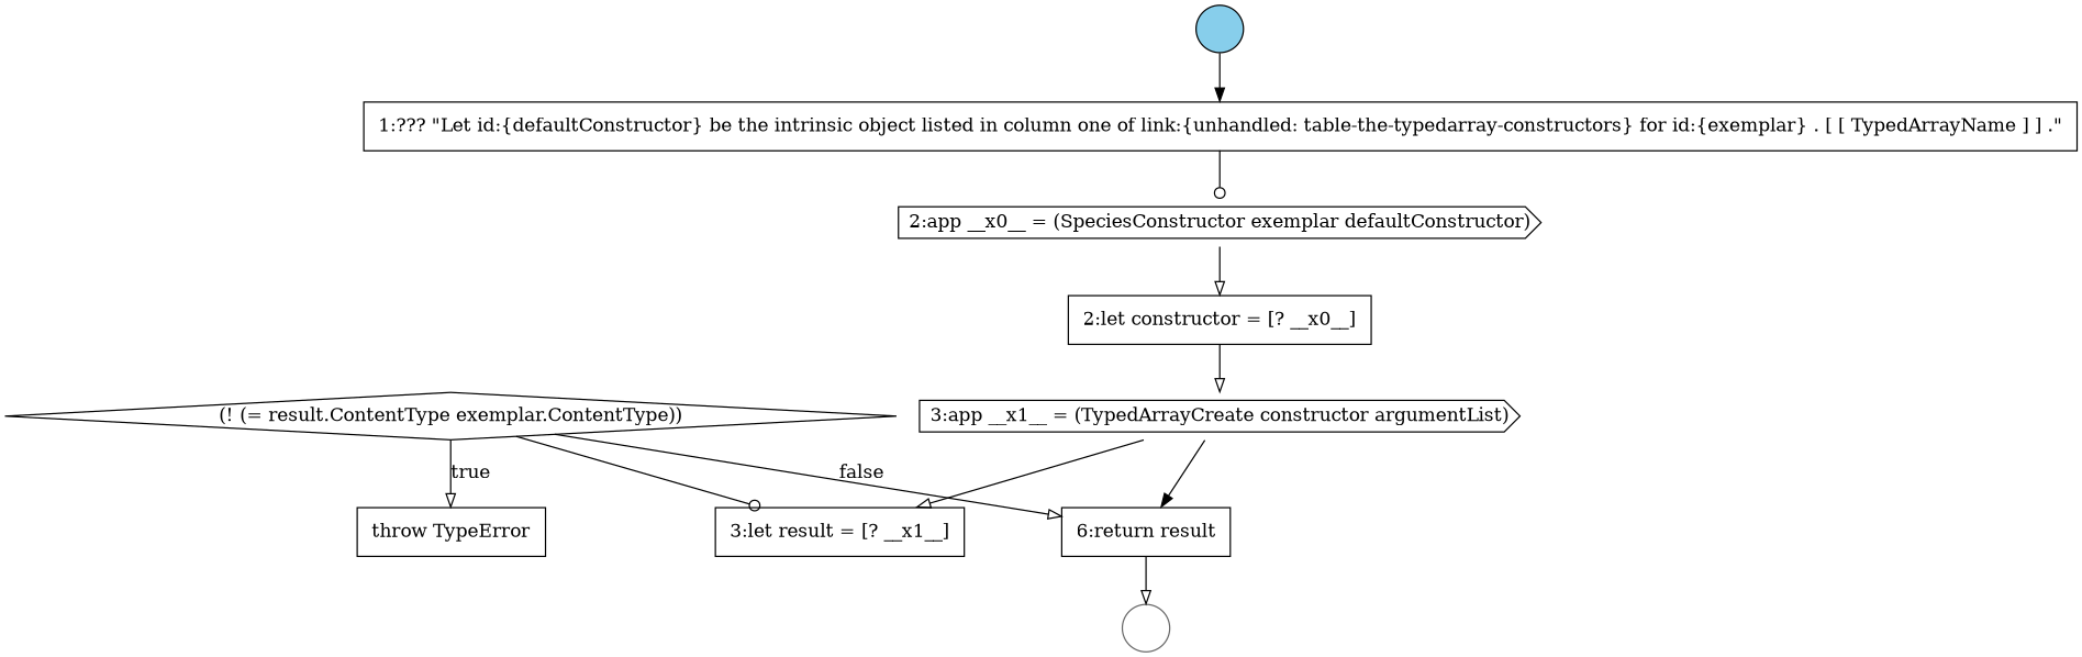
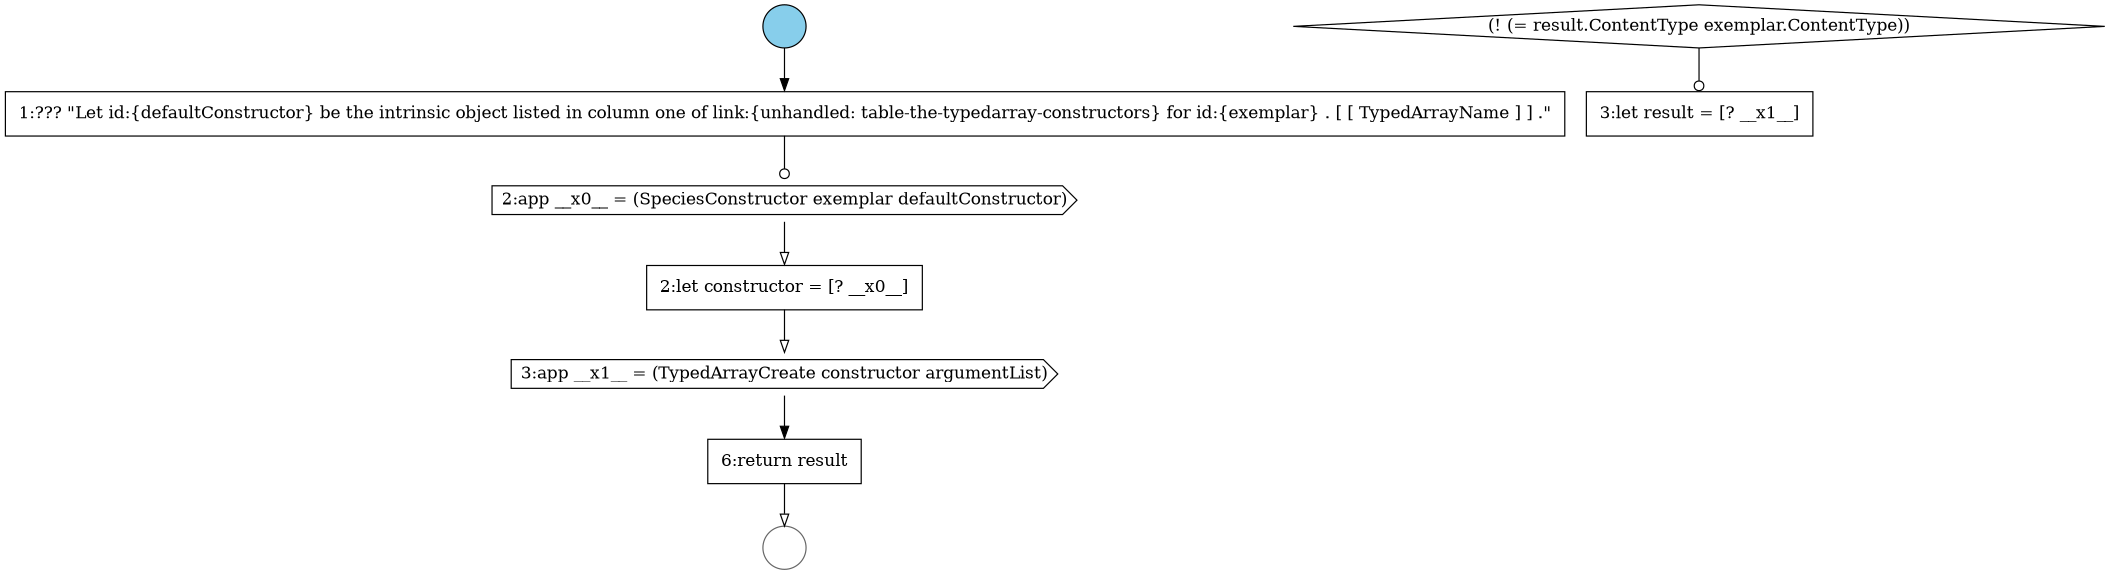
  digraph {
    node [color=black fillcolor=white shape=none style=filled]
    edge [arrowhead=onormal color=black]
-   n1 [label=<<font color="black">     <table border="0" cellborder="1" cellspacing="0" cellpadding="10">       <tr><td align="left">throw TypeError</td></tr>     </table>   </font>> margin=0]
    n2 [label=<<font color="black">     <table border="0" cellborder="1" cellspacing="0" cellpadding="10">       <tr><td align="left">6:return result</td></tr>     </table>   </font>> margin=0]
    n3 [color=gray40 label=" " shape=circle]
    n4 [label=<<font color="black">3:app __x1__ = (TypedArrayCreate constructor argumentList)</font>> shape=cds]
    n5 [label=<<font color="black">     <table border="0" cellborder="1" cellspacing="0" cellpadding="10">       <tr><td align="left">3:let result = [? __x1__]</td></tr>     </table>   </font>> margin=0]
    n6 [label=<<font color="black">     <table border="0" cellborder="1" cellspacing="0" cellpadding="10">       <tr><td align="left">2:let constructor = [? __x0__]</td></tr>     </table>   </font>> margin=0]
    n7 [fillcolor=skyblue label=" " shape=circle]
    n8 [label=<<font color="black">     <table border="0" cellborder="1" cellspacing="0" cellpadding="10">       <tr><td align="left">1:??? &quot;Let id:{defaultConstructor} be the intrinsic object listed in column one of link:{unhandled: table-the-typedarray-constructors} for id:{exemplar} . [ [ TypedArrayName ] ] .&quot;</td></tr>     </table>   </font>> margin=0]
    n9 [label=<<font color="black">2:app __x0__ = (SpeciesConstructor exemplar defaultConstructor)</font>> shape=cds]
    n10 [label=<<font color="black">(! (= result.ContentType exemplar.ContentType))</font>> shape=diamond]
    n2 -> n3
    n4 -> n2 [arrowhead=normal]
-   n4 -> n5
    n6 -> n4
    n7 -> n8 [arrowhead=normal]
    n8 -> n9 [arrowhead=odot]
    n9 -> n6
-   n10 -> n1 [label=<<font color="black">true</font>>]
-   n10 -> n2 [label=<<font color="black">false</font>>]
    n10 -> n5 [arrowhead=odot]
  }
